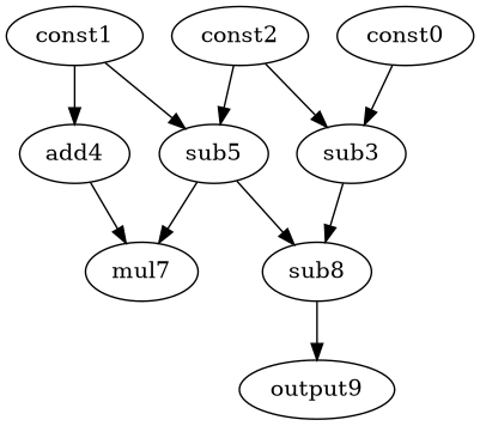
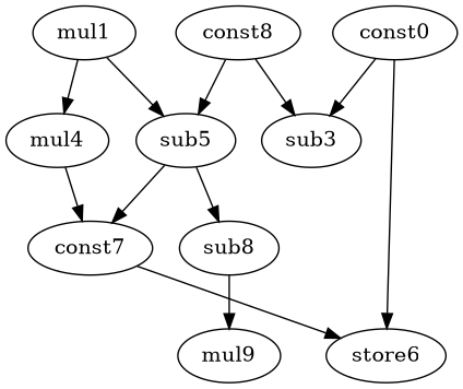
  digraph {
    node [opcode=sub]
    edge [operand=0]
    sub3
    const0 [opcode=const]
+   store6 [opcode=store]
    sub8
-   add4 [opcode=add]
-   const1 [opcode=const]
+   add4 [opcode=add label=mul4]
+   const1 [opcode=const label=mul1]
    sub5
-   mul7 [opcode=mul]
-   const2 [opcode=const]
-   output9 [opcode=output]
-   sub3 -> sub8
+   mul7 [opcode=mul label=const7]
+   const2 [opcode=const label=const8]
+   output9 [opcode=output label=mul9]
    const0 -> sub3
+   const0 -> store6 [operand=1]
    sub8 -> output9
    add4 -> mul7 [operand=1]
    const1 -> add4
    const1 -> sub5
    sub5 -> sub8 [operand=1]
    sub5 -> mul7
+   mul7 -> store6
    const2 -> sub3 [operand=1]
    const2 -> sub5 [operand=1]
  }
